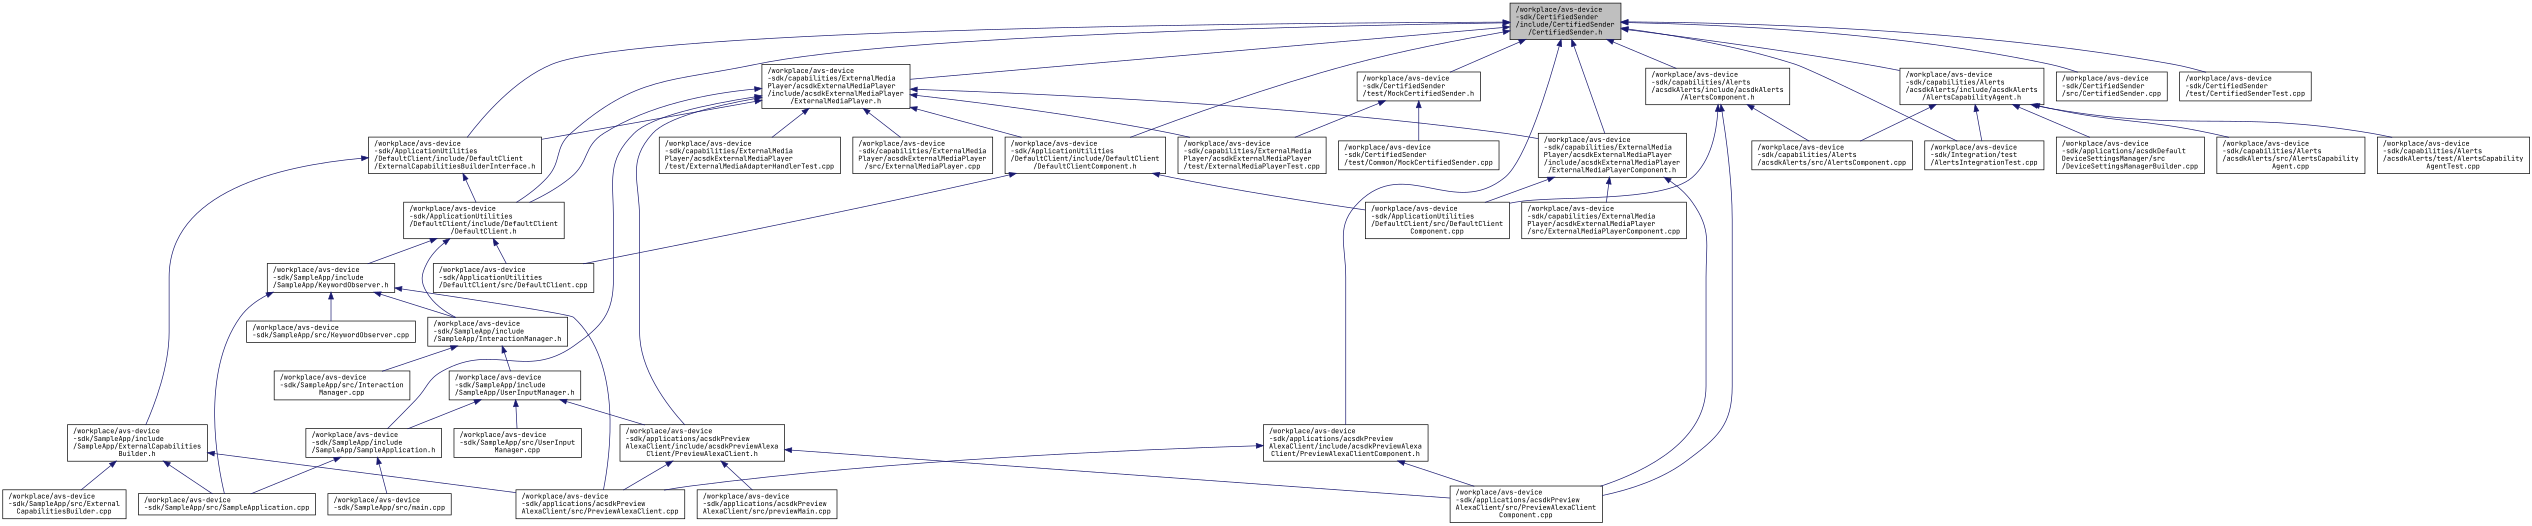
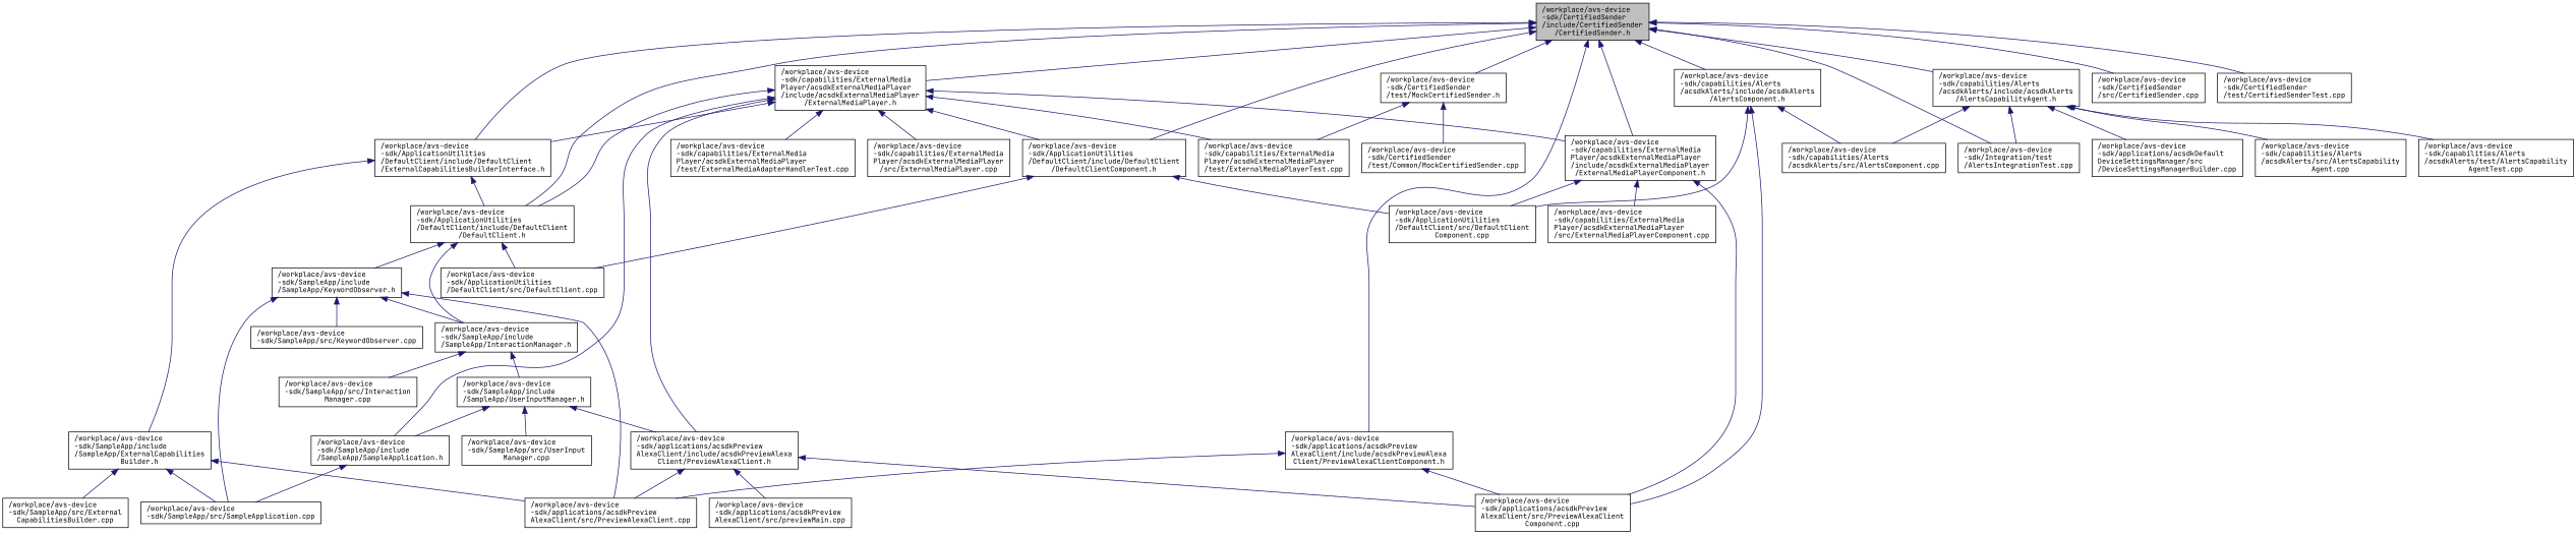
  digraph {
    fontname="JetBrains Mono"
    node [color=black fillcolor=white fontname="JetBrains Mono" fontsize=10 shape=record style=filled]
    edge [color=midnightblue dir=back fontname="JetBrains Mono" fontsize=10 labelfontname=Helvetica labelfontsize=10 style=solid]
    n1 [fillcolor=grey75 fontcolor=black height=0.2 label="/workplace/avs-device\l-sdk/CertifiedSender\l/include/CertifiedSender\l/CertifiedSender.h" width=0.4]
    n2 [height=0.2 label="/workplace/avs-device\l-sdk/applications/acsdkPreview\lAlexaClient/include/acsdkPreviewAlexa\lClient/PreviewAlexaClientComponent.h" width=0.4]
    n3 [height=0.2 label="/workplace/avs-device\l-sdk/ApplicationUtilities\l/DefaultClient/include/DefaultClient\l/DefaultClient.h" width=0.4]
    n4 [height=0.2 label="/workplace/avs-device\l-sdk/ApplicationUtilities\l/DefaultClient/include/DefaultClient\l/DefaultClientComponent.h" width=0.4]
    n5 [height=0.2 label="/workplace/avs-device\l-sdk/ApplicationUtilities\l/DefaultClient/include/DefaultClient\l/ExternalCapabilitiesBuilderInterface.h" width=0.4]
    n6 [height=0.2 label="/workplace/avs-device\l-sdk/capabilities/Alerts\l/acsdkAlerts/include/acsdkAlerts\l/AlertsCapabilityAgent.h" width=0.4]
    n7 [height=0.2 label="/workplace/avs-device\l-sdk/Integration/test\l/AlertsIntegrationTest.cpp" width=0.4]
    n8 [height=0.2 label="/workplace/avs-device\l-sdk/capabilities/Alerts\l/acsdkAlerts/include/acsdkAlerts\l/AlertsComponent.h" width=0.4]
    n9 [height=0.2 label="/workplace/avs-device\l-sdk/capabilities/ExternalMedia\lPlayer/acsdkExternalMediaPlayer\l/include/acsdkExternalMediaPlayer\l/ExternalMediaPlayer.h" width=0.4]
    n10 [height=0.2 label="/workplace/avs-device\l-sdk/capabilities/ExternalMedia\lPlayer/acsdkExternalMediaPlayer\l/include/acsdkExternalMediaPlayer\l/ExternalMediaPlayerComponent.h" width=0.4]
    n11 [height=0.2 label="/workplace/avs-device\l-sdk/CertifiedSender\l/src/CertifiedSender.cpp" width=0.4]
    n12 [height=0.2 label="/workplace/avs-device\l-sdk/CertifiedSender\l/test/CertifiedSenderTest.cpp" width=0.4]
    n13 [height=0.2 label="/workplace/avs-device\l-sdk/CertifiedSender\l/test/MockCertifiedSender.h" width=0.4]
    n14 [height=0.2 label="/workplace/avs-device\l-sdk/applications/acsdkPreview\lAlexaClient/src/PreviewAlexaClient.cpp" width=0.4]
    n15 [height=0.2 label="/workplace/avs-device\l-sdk/applications/acsdkPreview\lAlexaClient/src/PreviewAlexaClient\lComponent.cpp" width=0.4]
    n16 [height=0.2 label="/workplace/avs-device\l-sdk/ApplicationUtilities\l/DefaultClient/src/DefaultClient.cpp" width=0.4]
    n17 [height=0.2 label="/workplace/avs-device\l-sdk/SampleApp/include\l/SampleApp/InteractionManager.h" width=0.4]
    n18 [height=0.2 label="/workplace/avs-device\l-sdk/SampleApp/include\l/SampleApp/KeywordObserver.h" width=0.4]
    n19 [height=0.2 label="/workplace/avs-device\l-sdk/SampleApp/include\l/SampleApp/UserInputManager.h" width=0.4]
    n20 [height=0.2 label="/workplace/avs-device\l-sdk/SampleApp/src/Interaction\lManager.cpp" width=0.4]
    n21 [height=0.2 label="/workplace/avs-device\l-sdk/applications/acsdkPreview\lAlexaClient/include/acsdkPreviewAlexa\lClient/PreviewAlexaClient.h" width=0.4]
    n22 [height=0.2 label="/workplace/avs-device\l-sdk/SampleApp/include\l/SampleApp/SampleApplication.h" width=0.4]
    n23 [height=0.2 label="/workplace/avs-device\l-sdk/SampleApp/src/UserInput\lManager.cpp" width=0.4]
    n24 [height=0.2 label="/workplace/avs-device\l-sdk/applications/acsdkPreview\lAlexaClient/src/previewMain.cpp" width=0.4]
-   n25 [height=0.2 label="/workplace/avs-device\l-sdk/SampleApp/src/main.cpp" width=0.4]
    n26 [height=0.2 label="/workplace/avs-device\l-sdk/SampleApp/src/SampleApplication.cpp" width=0.4]
    n27 [height=0.2 label="/workplace/avs-device\l-sdk/SampleApp/src/KeywordObserver.cpp" width=0.4]
    n28 [height=0.2 label="/workplace/avs-device\l-sdk/ApplicationUtilities\l/DefaultClient/src/DefaultClient\lComponent.cpp" width=0.4]
    n29 [height=0.2 label="/workplace/avs-device\l-sdk/SampleApp/include\l/SampleApp/ExternalCapabilities\lBuilder.h" width=0.4]
    n30 [height=0.2 label="/workplace/avs-device\l-sdk/SampleApp/src/External\lCapabilitiesBuilder.cpp" width=0.4]
    n31 [height=0.2 label="/workplace/avs-device\l-sdk/applications/acsdkDefault\lDeviceSettingsManager/src\l/DeviceSettingsManagerBuilder.cpp" width=0.4]
    n32 [height=0.2 label="/workplace/avs-device\l-sdk/capabilities/Alerts\l/acsdkAlerts/src/AlertsCapability\lAgent.cpp" width=0.4]
    n33 [height=0.2 label="/workplace/avs-device\l-sdk/capabilities/Alerts\l/acsdkAlerts/src/AlertsComponent.cpp" width=0.4]
    n34 [height=0.2 label="/workplace/avs-device\l-sdk/capabilities/Alerts\l/acsdkAlerts/test/AlertsCapability\lAgentTest.cpp" width=0.4]
    n35 [height=0.2 label="/workplace/avs-device\l-sdk/capabilities/ExternalMedia\lPlayer/acsdkExternalMediaPlayer\l/src/ExternalMediaPlayer.cpp" width=0.4]
    n36 [height=0.2 label="/workplace/avs-device\l-sdk/capabilities/ExternalMedia\lPlayer/acsdkExternalMediaPlayer\l/test/ExternalMediaAdapterHandlerTest.cpp" width=0.4]
    n37 [height=0.2 label="/workplace/avs-device\l-sdk/capabilities/ExternalMedia\lPlayer/acsdkExternalMediaPlayer\l/test/ExternalMediaPlayerTest.cpp" width=0.4]
    n38 [height=0.2 label="/workplace/avs-device\l-sdk/capabilities/ExternalMedia\lPlayer/acsdkExternalMediaPlayer\l/src/ExternalMediaPlayerComponent.cpp" width=0.4]
    n39 [height=0.2 label="/workplace/avs-device\l-sdk/CertifiedSender\l/test/Common/MockCertifiedSender.cpp" width=0.4]
    n1 -> n2
    n1 -> n3
    n1 -> n4
    n1 -> n5
    n1 -> n6
    n1 -> n7
    n1 -> n8
    n1 -> n9
    n1 -> n10
    n1 -> n11
    n1 -> n12
    n1 -> n13
    n2 -> n14
    n2 -> n15
    n3 -> n16
    n3 -> n17
    n3 -> n18
    n4 -> n16
    n4 -> n28
    n5 -> n3
    n5 -> n29
    n6 -> n7
    n6 -> n31
    n6 -> n32
    n6 -> n33
    n6 -> n34
    n8 -> n15
    n8 -> n28
    n8 -> n33
    n9 -> n3
    n9 -> n4
    n9 -> n5
    n9 -> n10
    n9 -> n21
    n9 -> n22
    n9 -> n35
    n9 -> n36
    n9 -> n37
    n10 -> n15
    n10 -> n28
    n10 -> n38
    n13 -> n37
    n13 -> n39
    n17 -> n19
    n17 -> n20
    n18 -> n14
    n18 -> n17
    n18 -> n26
    n18 -> n27
    n19 -> n21
    n19 -> n22
    n19 -> n23
    n21 -> n14
    n21 -> n15
    n21 -> n24
-   n22 -> n25
    n22 -> n26
    n29 -> n14
    n29 -> n26
    n29 -> n30
  }
